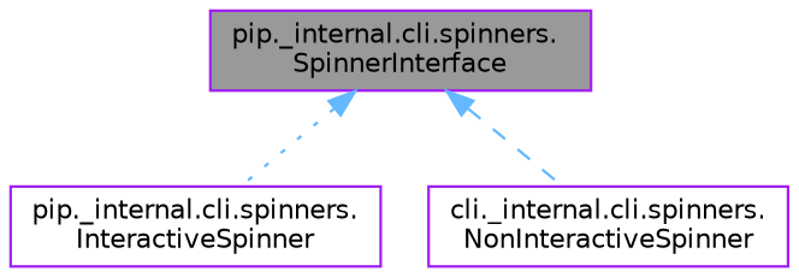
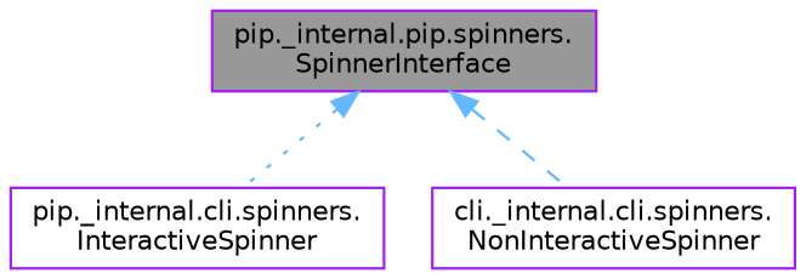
  digraph {
    rankdir=TB
    node [color=purple fillcolor=white fontname=Helvetica fontsize=10 shape=box style=filled]
    edge [color=steelblue1 dir=back fontname=Helvetica fontsize=10 labelfontname=Helvetica labelfontsize=10]
-   n1 [fillcolor=grey60 fontcolor=black height=0.2 label="pip._internal.cli.spinners.\lSpinnerInterface" width=0.4]
+   n1 [fillcolor=grey60 fontcolor=black height=0.2 label="pip._internal.pip.spinners.\lSpinnerInterface" width=0.4]
    n2 [height=0.2 label="pip._internal.cli.spinners.\lInteractiveSpinner" width=0.4]
    n3 [height=0.2 label="cli._internal.cli.spinners.\lNonInteractiveSpinner" width=0.4]
    n1 -> n2 [style=dotted]
    n1 -> n3 [style=dashed]
  }
